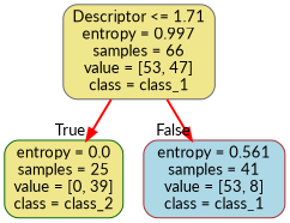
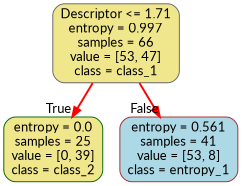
  digraph {
    fontname=Lato
    node [fillcolor=khaki fontname=Lato shape=box style="filled, rounded"]
    edge [fontname=Lato labeldistance=2.5 color=red style=bold]
    n1 [color=gray40 label="Descriptor <= 1.71\nentropy = 0.997\nsamples = 66\nvalue = [53, 47]\nclass = class_1"]
    n2 [color=darkgreen label="entropy = 0.0\nsamples = 25\nvalue = [0, 39]\nclass = class_2"]
-   n3 [color=brown fillcolor=lightblue label="entropy = 0.561\nsamples = 41\nvalue = [53, 8]\nclass = class_1"]
+   n3 [color=brown fillcolor=lightblue label="entropy = 0.561\nsamples = 41\nvalue = [53, 8]\nclass = entropy_1"]
    n1 -> n2 [headlabel=True labelangle=45]
    n1 -> n3 [headlabel=False labelangle=-45]
  }
